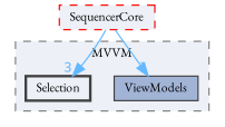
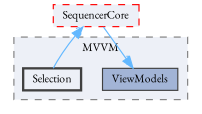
  digraph {
    compound=true
    fontname="EB Garamond"
    node [color=grey25 fillcolor="#edf0f7" fontname="EB Garamond" fontsize=10 shape=box]
    edge [color=steelblue1 fontcolor=steelblue1 fontname="EB Garamond" fontsize=10 labeldistance=1.5 labelfontname=Helvetica labelfontsize=10]
    n1 [fillcolor="#a2b4d6" height=0.2 label=ViewModels style=filled width=0.4]
    n2 [height=0.2 label=Selection style="filled,bold" width=0.4]
    n3 [color=red height=0.2 label=SequencerCore style="filled,dashed" width=0.4]
    subgraph cluster_1 {
      bgcolor="#edf0f7"
      fontsize=10
      label=MVVM
      pencolor=grey50
      style="filled,dashed"
      n1
      n2
    }
-   n3 -> n2 [headlabel=3]
+   n2 -> n3 [headlabel=3]
    n3 -> n1 [headlabel=1]
  }
